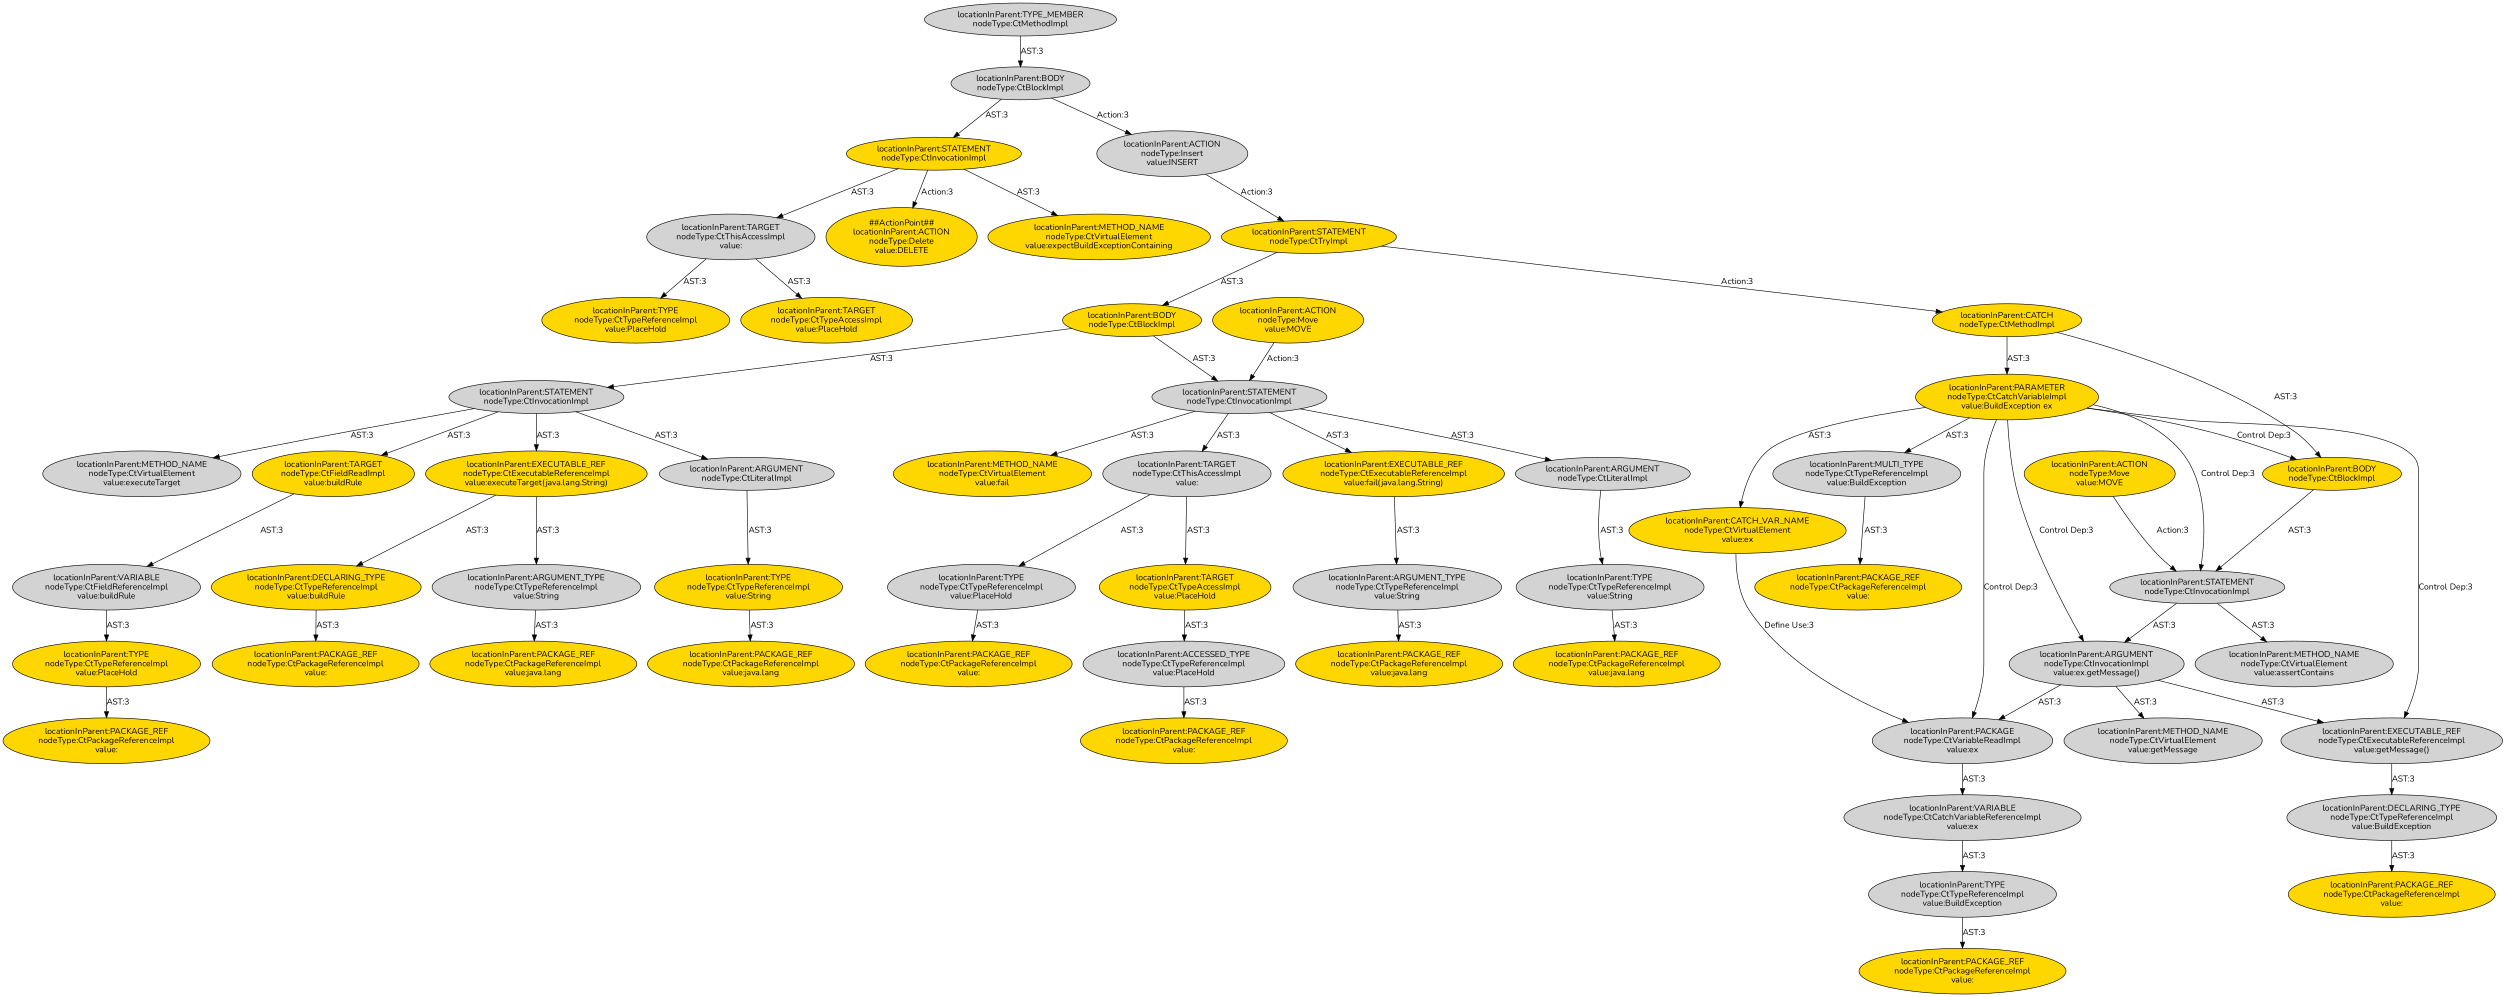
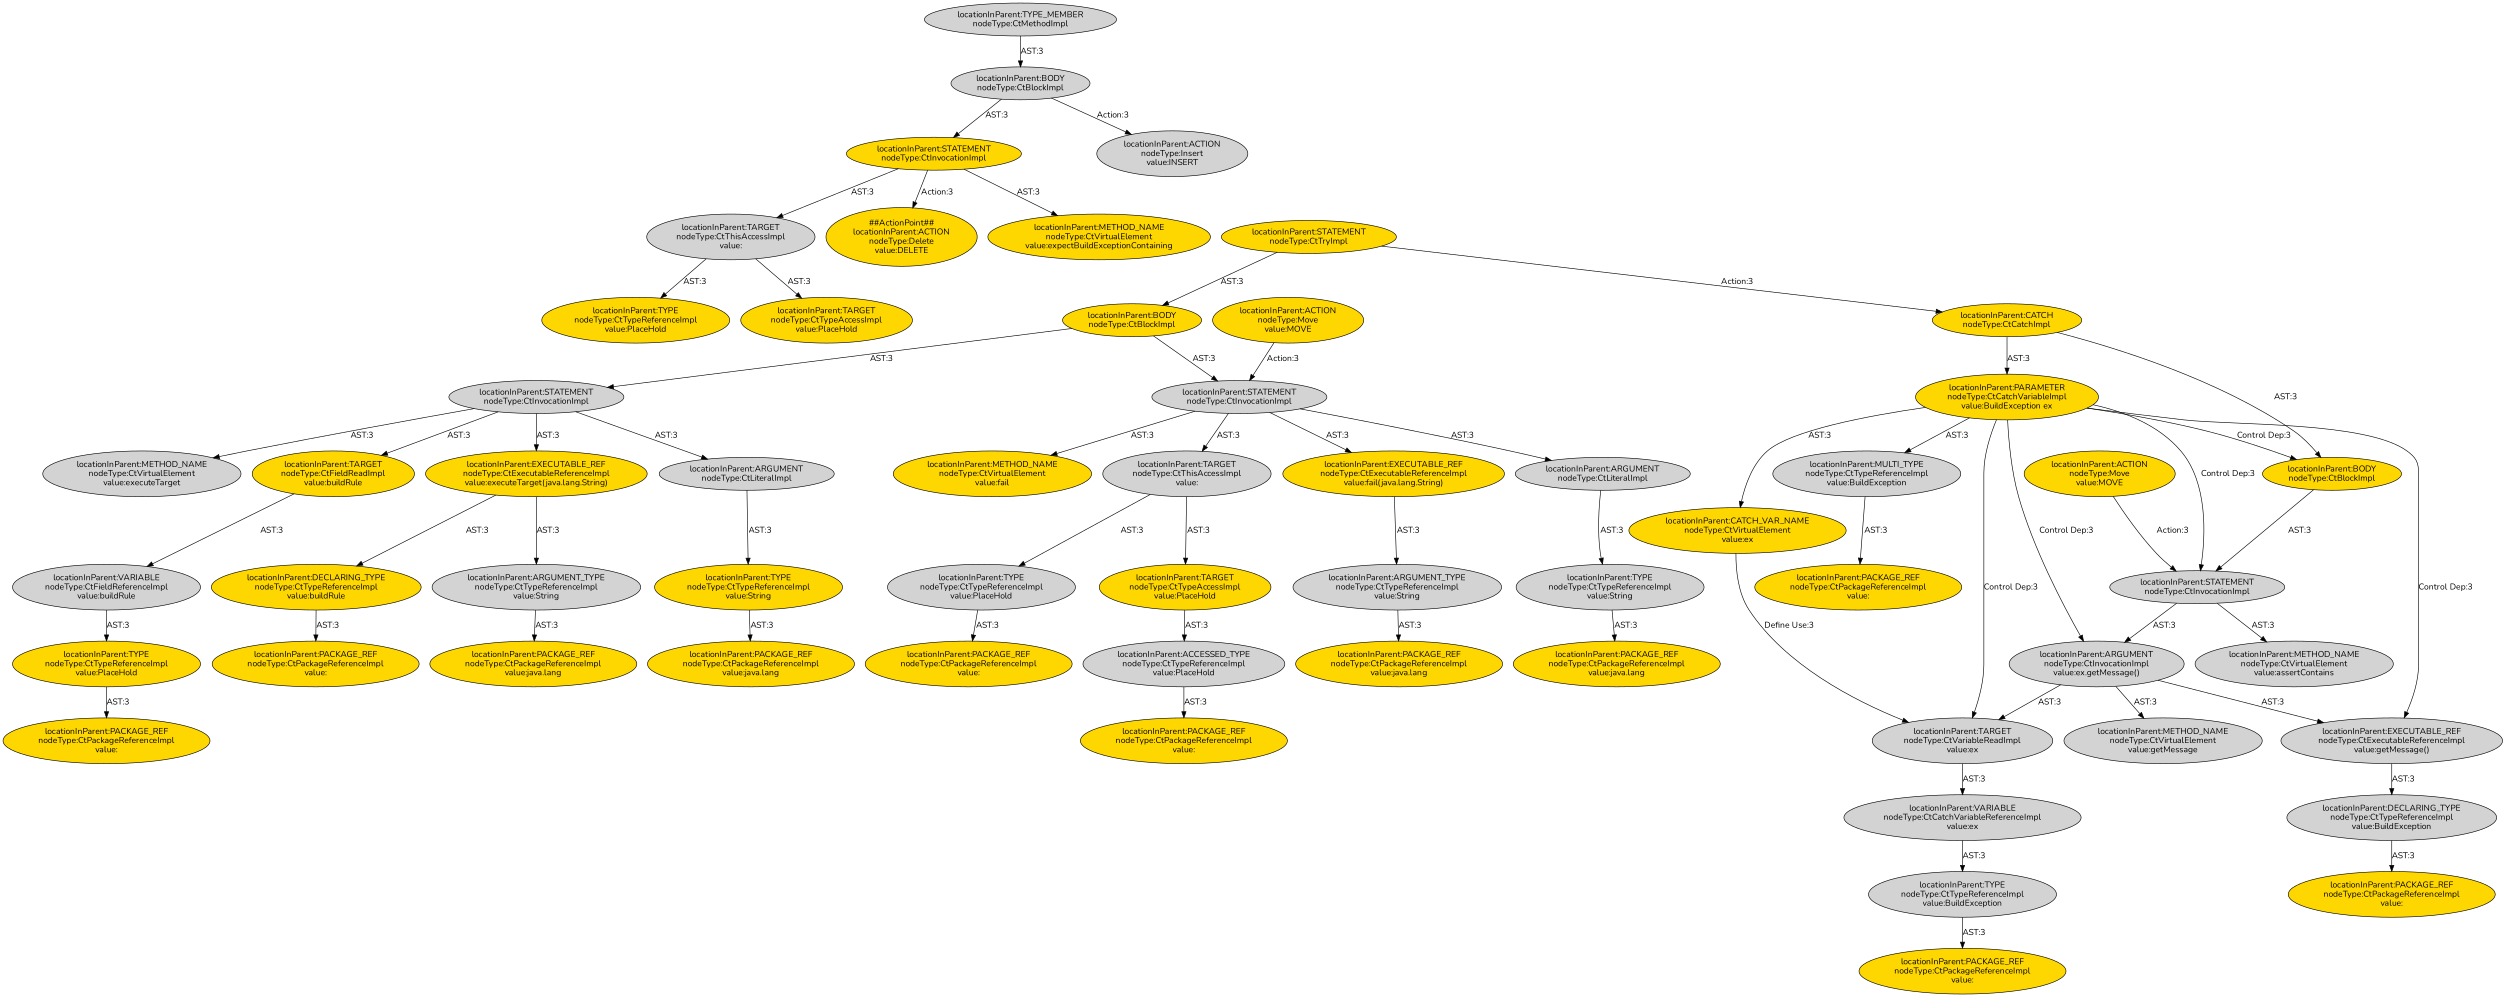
  digraph {
    fontname=Nunito
    node [fillcolor=gold fontname=Nunito shape=ellipse style=filled]
    edge [fontname=Nunito]
    n1 [label="##ActionPoint##\nlocationInParent:ACTION\nnodeType:Delete\nvalue:DELETE"]
    n2 [label="locationInParent:STATEMENT\nnodeType:CtInvocationImpl"]
    n3 [label="locationInParent:METHOD_NAME\nnodeType:CtVirtualElement\nvalue:expectBuildExceptionContaining"]
    n4 [fillcolor=lightgrey label="locationInParent:TARGET\nnodeType:CtThisAccessImpl\nvalue:"]
    n5 [label="locationInParent:TYPE\nnodeType:CtTypeReferenceImpl\nvalue:PlaceHold"]
    n6 [label="locationInParent:TARGET\nnodeType:CtTypeAccessImpl\nvalue:PlaceHold"]
    n7 [fillcolor=lightgrey label="locationInParent:BODY\nnodeType:CtBlockImpl"]
    n8 [fillcolor=lightgrey label="locationInParent:ACTION\nnodeType:Insert\nvalue:INSERT"]
    n9 [label="locationInParent:STATEMENT\nnodeType:CtTryImpl"]
    n10 [fillcolor=lightgrey label="locationInParent:TYPE_MEMBER\nnodeType:CtMethodImpl"]
    n11 [label="locationInParent:BODY\nnodeType:CtBlockImpl"]
-   n12 [label="locationInParent:CATCH\nnodeType:CtMethodImpl"]
+   n12 [label="locationInParent:CATCH\nnodeType:CtCatchImpl"]
    n13 [fillcolor=lightgrey label="locationInParent:STATEMENT\nnodeType:CtInvocationImpl"]
    n14 [fillcolor=lightgrey label="locationInParent:STATEMENT\nnodeType:CtInvocationImpl"]
    n15 [label="locationInParent:PARAMETER\nnodeType:CtCatchVariableImpl\nvalue:BuildException ex"]
    n16 [label="locationInParent:BODY\nnodeType:CtBlockImpl"]
    n17 [fillcolor=lightgrey label="locationInParent:METHOD_NAME\nnodeType:CtVirtualElement\nvalue:executeTarget"]
    n18 [label="locationInParent:TARGET\nnodeType:CtFieldReadImpl\nvalue:buildRule"]
    n19 [label="locationInParent:EXECUTABLE_REF\nnodeType:CtExecutableReferenceImpl\nvalue:executeTarget(java.lang.String)"]
    n20 [fillcolor=lightgrey label="locationInParent:ARGUMENT\nnodeType:CtLiteralImpl"]
    n21 [label="locationInParent:METHOD_NAME\nnodeType:CtVirtualElement\nvalue:fail"]
    n22 [fillcolor=lightgrey label="locationInParent:TARGET\nnodeType:CtThisAccessImpl\nvalue:"]
    n23 [label="locationInParent:EXECUTABLE_REF\nnodeType:CtExecutableReferenceImpl\nvalue:fail(java.lang.String)"]
    n24 [fillcolor=lightgrey label="locationInParent:ARGUMENT\nnodeType:CtLiteralImpl"]
    n25 [fillcolor=lightgrey label="locationInParent:VARIABLE\nnodeType:CtFieldReferenceImpl\nvalue:buildRule"]
    n26 [label="locationInParent:DECLARING_TYPE\nnodeType:CtTypeReferenceImpl\nvalue:buildRule"]
    n27 [fillcolor=lightgrey label="locationInParent:ARGUMENT_TYPE\nnodeType:CtTypeReferenceImpl\nvalue:String"]
    n28 [label="locationInParent:TYPE\nnodeType:CtTypeReferenceImpl\nvalue:String"]
    n29 [label="locationInParent:TYPE\nnodeType:CtTypeReferenceImpl\nvalue:PlaceHold"]
    n30 [label="locationInParent:PACKAGE_REF\nnodeType:CtPackageReferenceImpl\nvalue:"]
    n31 [label="locationInParent:PACKAGE_REF\nnodeType:CtPackageReferenceImpl\nvalue:"]
    n32 [label="locationInParent:PACKAGE_REF\nnodeType:CtPackageReferenceImpl\nvalue:java.lang"]
    n33 [label="locationInParent:PACKAGE_REF\nnodeType:CtPackageReferenceImpl\nvalue:java.lang"]
    n34 [fillcolor=lightgrey label="locationInParent:TYPE\nnodeType:CtTypeReferenceImpl\nvalue:PlaceHold"]
    n35 [label="locationInParent:TARGET\nnodeType:CtTypeAccessImpl\nvalue:PlaceHold"]
    n36 [fillcolor=lightgrey label="locationInParent:ARGUMENT_TYPE\nnodeType:CtTypeReferenceImpl\nvalue:String"]
    n37 [fillcolor=lightgrey label="locationInParent:TYPE\nnodeType:CtTypeReferenceImpl\nvalue:String"]
    n38 [label="locationInParent:PACKAGE_REF\nnodeType:CtPackageReferenceImpl\nvalue:"]
    n39 [fillcolor=lightgrey label="locationInParent:ACCESSED_TYPE\nnodeType:CtTypeReferenceImpl\nvalue:PlaceHold"]
    n40 [label="locationInParent:PACKAGE_REF\nnodeType:CtPackageReferenceImpl\nvalue:"]
    n41 [label="locationInParent:PACKAGE_REF\nnodeType:CtPackageReferenceImpl\nvalue:java.lang"]
    n42 [label="locationInParent:PACKAGE_REF\nnodeType:CtPackageReferenceImpl\nvalue:java.lang"]
    n43 [label="locationInParent:CATCH_VAR_NAME\nnodeType:CtVirtualElement\nvalue:ex"]
-   n44 [fillcolor=lightgrey label="locationInParent:PACKAGE\nnodeType:CtVariableReadImpl\nvalue:ex"]
+   n44 [fillcolor=lightgrey label="locationInParent:TARGET\nnodeType:CtVariableReadImpl\nvalue:ex"]
    n45 [fillcolor=lightgrey label="locationInParent:MULTI_TYPE\nnodeType:CtTypeReferenceImpl\nvalue:BuildException"]
    n46 [fillcolor=lightgrey label="locationInParent:STATEMENT\nnodeType:CtInvocationImpl"]
    n47 [fillcolor=lightgrey label="locationInParent:ARGUMENT\nnodeType:CtInvocationImpl\nvalue:ex.getMessage()"]
    n48 [fillcolor=lightgrey label="locationInParent:EXECUTABLE_REF\nnodeType:CtExecutableReferenceImpl\nvalue:getMessage()"]
    n49 [fillcolor=lightgrey label="locationInParent:VARIABLE\nnodeType:CtCatchVariableReferenceImpl\nvalue:ex"]
    n50 [label="locationInParent:PACKAGE_REF\nnodeType:CtPackageReferenceImpl\nvalue:"]
    n51 [fillcolor=lightgrey label="locationInParent:METHOD_NAME\nnodeType:CtVirtualElement\nvalue:assertContains"]
    n52 [fillcolor=lightgrey label="locationInParent:METHOD_NAME\nnodeType:CtVirtualElement\nvalue:getMessage"]
    n53 [fillcolor=lightgrey label="locationInParent:DECLARING_TYPE\nnodeType:CtTypeReferenceImpl\nvalue:BuildException"]
    n54 [fillcolor=lightgrey label="locationInParent:TYPE\nnodeType:CtTypeReferenceImpl\nvalue:BuildException"]
    n55 [label="locationInParent:PACKAGE_REF\nnodeType:CtPackageReferenceImpl\nvalue:"]
    n56 [label="locationInParent:PACKAGE_REF\nnodeType:CtPackageReferenceImpl\nvalue:"]
    n57 [label="locationInParent:ACTION\nnodeType:Move\nvalue:MOVE"]
    n58 [label="locationInParent:ACTION\nnodeType:Move\nvalue:MOVE"]
    n2 -> n1 [label="Action:3"]
    n2 -> n3 [label="AST:3"]
    n2 -> n4 [label="AST:3"]
    n4 -> n5 [label="AST:3"]
    n4 -> n6 [label="AST:3"]
    n7 -> n2 [label="AST:3"]
    n7 -> n8 [label="Action:3"]
-   n8 -> n9 [label="Action:3"]
    n9 -> n11 [label="AST:3"]
    n9 -> n12 [label="Action:3"]
    n10 -> n7 [label="AST:3"]
    n11 -> n13 [label="AST:3"]
    n11 -> n14 [label="AST:3"]
    n12 -> n15 [label="AST:3"]
    n12 -> n16 [label="AST:3"]
    n13 -> n17 [label="AST:3"]
    n13 -> n18 [label="AST:3"]
    n13 -> n19 [label="AST:3"]
    n13 -> n20 [label="AST:3"]
    n14 -> n21 [label="AST:3"]
    n14 -> n22 [label="AST:3"]
    n14 -> n23 [label="AST:3"]
    n14 -> n24 [label="AST:3"]
    n15 -> n16 [label="Control Dep:3"]
    n15 -> n43 [label="AST:3"]
    n15 -> n44 [label="Control Dep:3"]
    n15 -> n45 [label="AST:3"]
    n15 -> n46 [label="Control Dep:3"]
    n15 -> n47 [label="Control Dep:3"]
    n15 -> n48 [label="Control Dep:3"]
    n16 -> n46 [label="AST:3"]
    n18 -> n25 [label="AST:3"]
    n19 -> n26 [label="AST:3"]
    n19 -> n27 [label="AST:3"]
    n20 -> n28 [label="AST:3"]
    n22 -> n34 [label="AST:3"]
    n22 -> n35 [label="AST:3"]
    n23 -> n36 [label="AST:3"]
    n24 -> n37 [label="AST:3"]
    n25 -> n29 [label="AST:3"]
    n26 -> n31 [label="AST:3"]
    n27 -> n32 [label="AST:3"]
    n28 -> n33 [label="AST:3"]
    n29 -> n30 [label="AST:3"]
    n34 -> n38 [label="AST:3"]
    n35 -> n39 [label="AST:3"]
    n36 -> n41 [label="AST:3"]
    n37 -> n42 [label="AST:3"]
    n39 -> n40 [label="AST:3"]
    n43 -> n44 [label="Define Use:3"]
    n44 -> n49 [label="AST:3"]
    n45 -> n50 [label="AST:3"]
    n46 -> n47 [label="AST:3"]
    n46 -> n51 [label="AST:3"]
    n47 -> n44 [label="AST:3"]
    n47 -> n48 [label="AST:3"]
    n47 -> n52 [label="AST:3"]
    n48 -> n53 [label="AST:3"]
    n49 -> n54 [label="AST:3"]
    n53 -> n56 [label="AST:3"]
    n54 -> n55 [label="AST:3"]
    n57 -> n46 [label="Action:3"]
    n58 -> n14 [label="Action:3"]
  }
